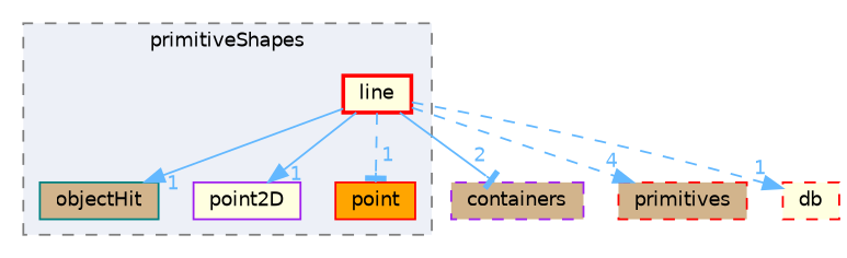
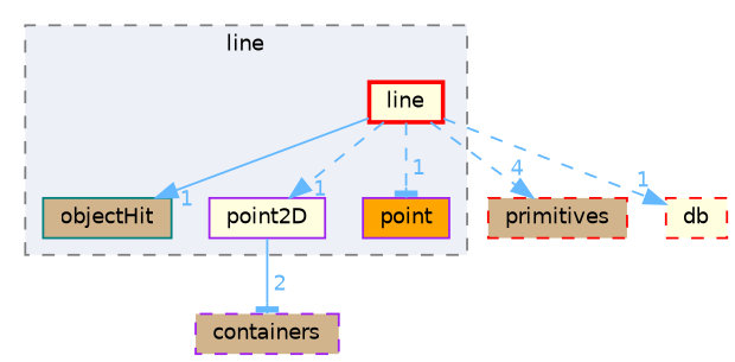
  digraph {
    compound=true
    node [color=red fillcolor=tan fontname=Helvetica fontsize=10 shape=box style=filled]
    edge [arrowhead=normal color=steelblue1 fontcolor=steelblue1 fontname=Helvetica fontsize=10 headlabel=1 labeldistance=1.5 labelfontname=Helvetica labelfontsize=10 style=dashed]
    n1 [color=teal height=0.2 label=objectHit width=0.4]
    n2 [color=purple fillcolor=lightyellow height=0.2 label=point2D width=0.4]
-   n3 [fillcolor=orange height=0.2 label=point width=0.4]
+   n3 [color=purple fillcolor=orange height=0.2 label=point width=0.4]
    n4 [fillcolor=lightyellow height=0.2 label=line style="filled,bold" width=0.4]
    n5 [color=purple height=0.2 label=containers style="filled,dashed" width=0.4]
    n6 [height=0.2 label=primitives style="filled,dashed" width=0.4]
    n7 [fillcolor=lightyellow height=0.2 label=db style="filled,dashed" width=0.4]
    subgraph cluster_1 {
      bgcolor="#edf0f7"
      fontname=Helvetica
      fontsize=10
-     label=primitiveShapes
+     label=line
      pencolor=grey50
      style="filled,dashed"
      n1
      n2
      n3
      n4
    }
    n4 -> n1 [style=solid]
-   n4 -> n2 [style=solid]
+   n4 -> n2
    n4 -> n3 [arrowhead=tee]
-   n4 -> n5 [arrowhead=tee headlabel=2 style=solid]
+   n2 -> n5 [arrowhead=tee headlabel=2 style=solid]
    n4 -> n6 [headlabel=4]
    n4 -> n7
  }
